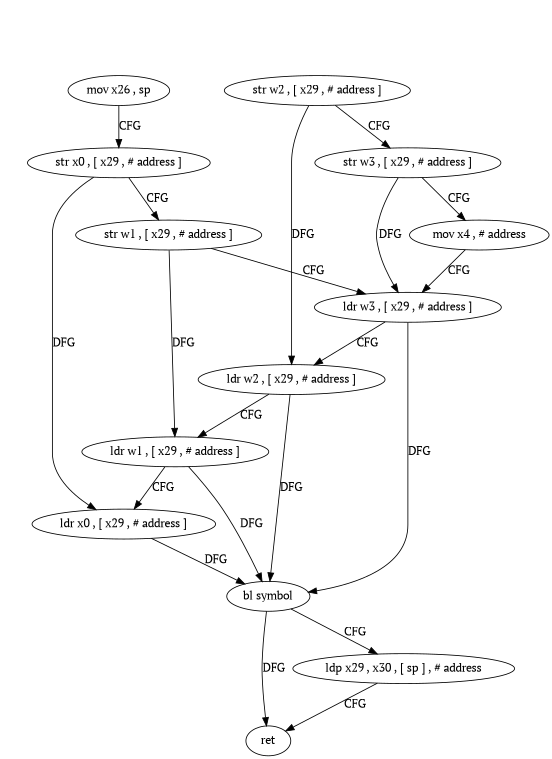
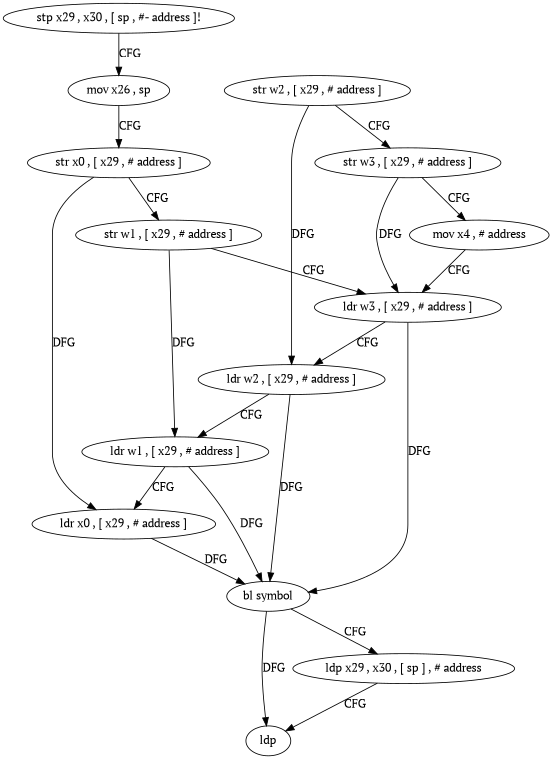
  digraph {
    fontname="PT Serif"
    node [fontname="PT Serif"]
    edge [fontname="PT Serif"]
+   n1 [label="stp x29 , x30 , [ sp , #- address ]!"]
    n2 [label="mov x26 , sp"]
    n3 [label="str x0 , [ x29 , # address ]"]
    n4 [label="str w1 , [ x29 , # address ]"]
    n5 [label="ldr x0 , [ x29 , # address ]"]
    n6 [label="ldr w1 , [ x29 , # address ]"]
    n7 [label="ldr w3 , [ x29 , # address ]"]
    n8 [label="bl symbol"]
    n9 [label="str w2 , [ x29 , # address ]"]
    n10 [label="str w3 , [ x29 , # address ]"]
    n11 [label="ldr w2 , [ x29 , # address ]"]
    n12 [label="mov x4 , # address"]
    n13 [label="ldp x29 , x30 , [ sp ] , # address"]
-   n14 [label=ret]
+   n14 [label=ldp]
+   n1 -> n2 [label=CFG]
    n2 -> n3 [label=CFG]
    n3 -> n4 [label=CFG]
    n3 -> n5 [label=DFG]
    n4 -> n6 [label=DFG]
    n4 -> n7 [label=CFG]
    n5 -> n8 [label=DFG]
    n6 -> n5 [label=CFG]
    n6 -> n8 [label=DFG]
    n7 -> n8 [label=DFG]
    n7 -> n11 [label=CFG]
    n8 -> n13 [label=CFG]
    n8 -> n14 [label=DFG]
    n9 -> n10 [label=CFG]
    n9 -> n11 [label=DFG]
    n10 -> n7 [label=DFG]
    n10 -> n12 [label=CFG]
    n11 -> n6 [label=CFG]
    n11 -> n8 [label=DFG]
    n12 -> n7 [label=CFG]
    n13 -> n14 [label=CFG]
  }
